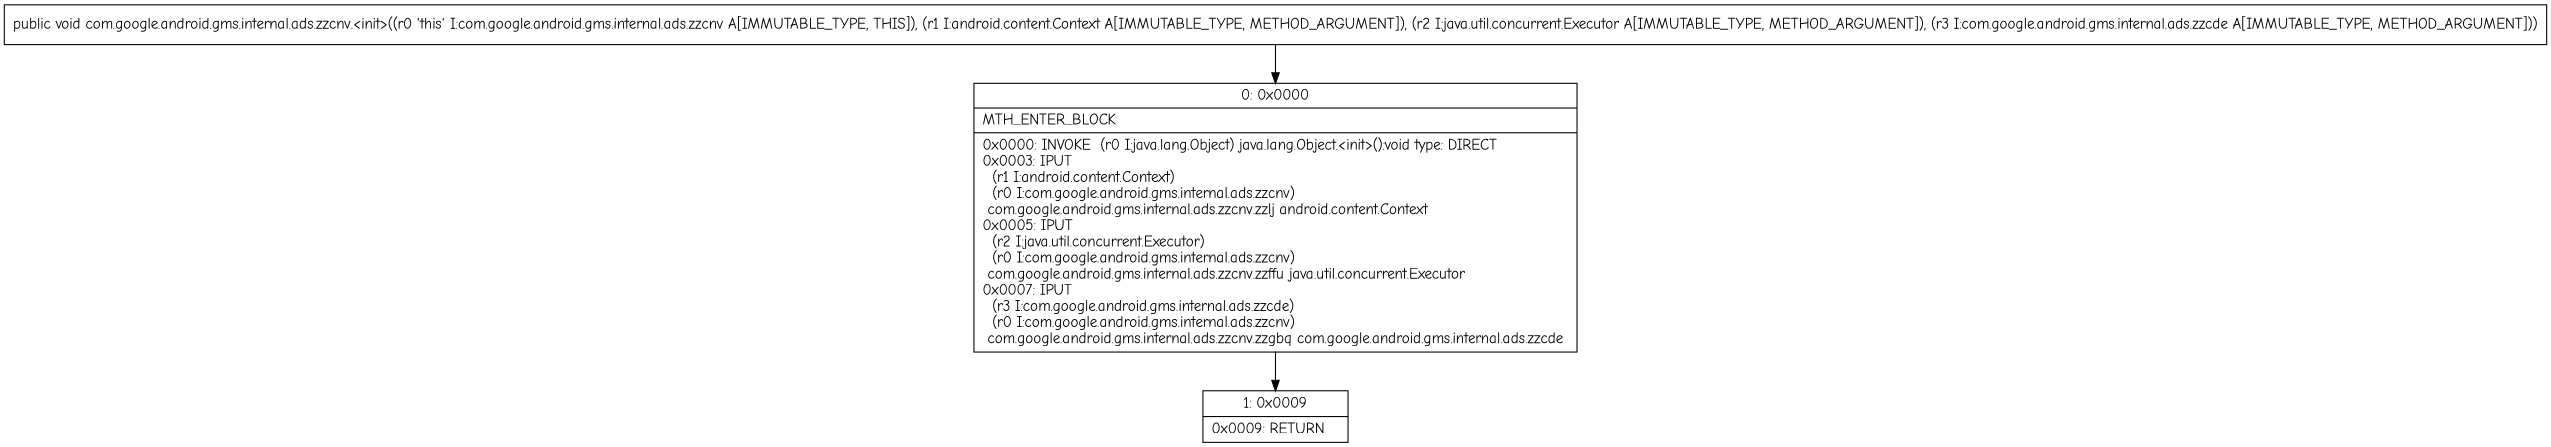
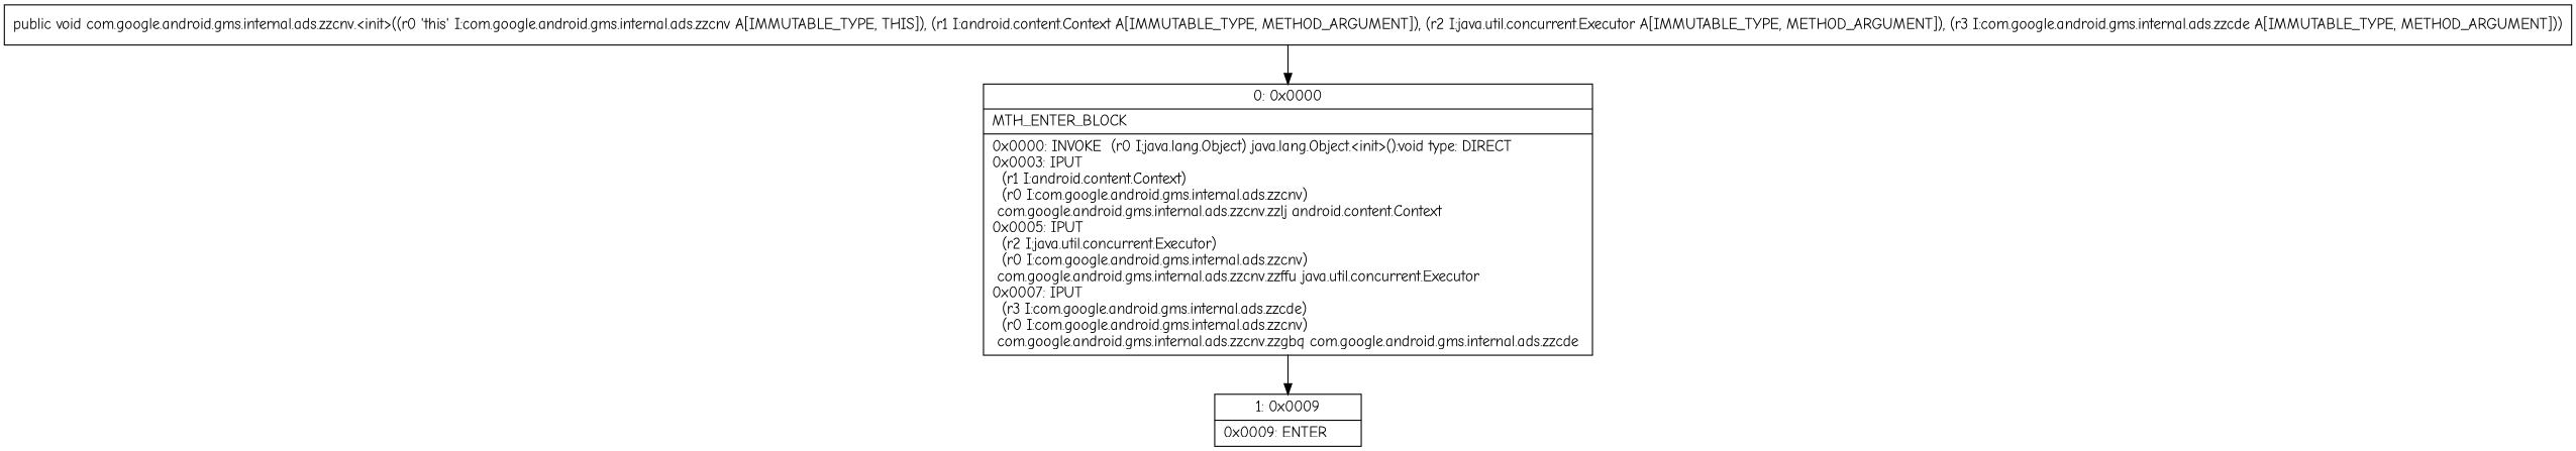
  digraph {
    fontname="Comic Neue"
    node [shape=record fontname="Comic Neue"]
    edge [fontname="Comic Neue"]
    n1 [label="{0\:\ 0x0000|MTH_ENTER_BLOCK\l|0x0000: INVOKE  (r0 I:java.lang.Object) java.lang.Object.\<init\>():void type: DIRECT \l0x0003: IPUT  \l  (r1 I:android.content.Context)\l  (r0 I:com.google.android.gms.internal.ads.zzcnv)\l com.google.android.gms.internal.ads.zzcnv.zzlj android.content.Context \l0x0005: IPUT  \l  (r2 I:java.util.concurrent.Executor)\l  (r0 I:com.google.android.gms.internal.ads.zzcnv)\l com.google.android.gms.internal.ads.zzcnv.zzffu java.util.concurrent.Executor \l0x0007: IPUT  \l  (r3 I:com.google.android.gms.internal.ads.zzcde)\l  (r0 I:com.google.android.gms.internal.ads.zzcnv)\l com.google.android.gms.internal.ads.zzcnv.zzgbq com.google.android.gms.internal.ads.zzcde \l}"]
-   n2 [label="{1\:\ 0x0009|0x0009: RETURN   \l}"]
+   n2 [label="{1\:\ 0x0009|0x0009: ENTER   \l}"]
    n3 [label="{public void com.google.android.gms.internal.ads.zzcnv.\<init\>((r0 'this' I:com.google.android.gms.internal.ads.zzcnv A[IMMUTABLE_TYPE, THIS]), (r1 I:android.content.Context A[IMMUTABLE_TYPE, METHOD_ARGUMENT]), (r2 I:java.util.concurrent.Executor A[IMMUTABLE_TYPE, METHOD_ARGUMENT]), (r3 I:com.google.android.gms.internal.ads.zzcde A[IMMUTABLE_TYPE, METHOD_ARGUMENT])) }"]
    n1 -> n2
    n3 -> n1
  }
